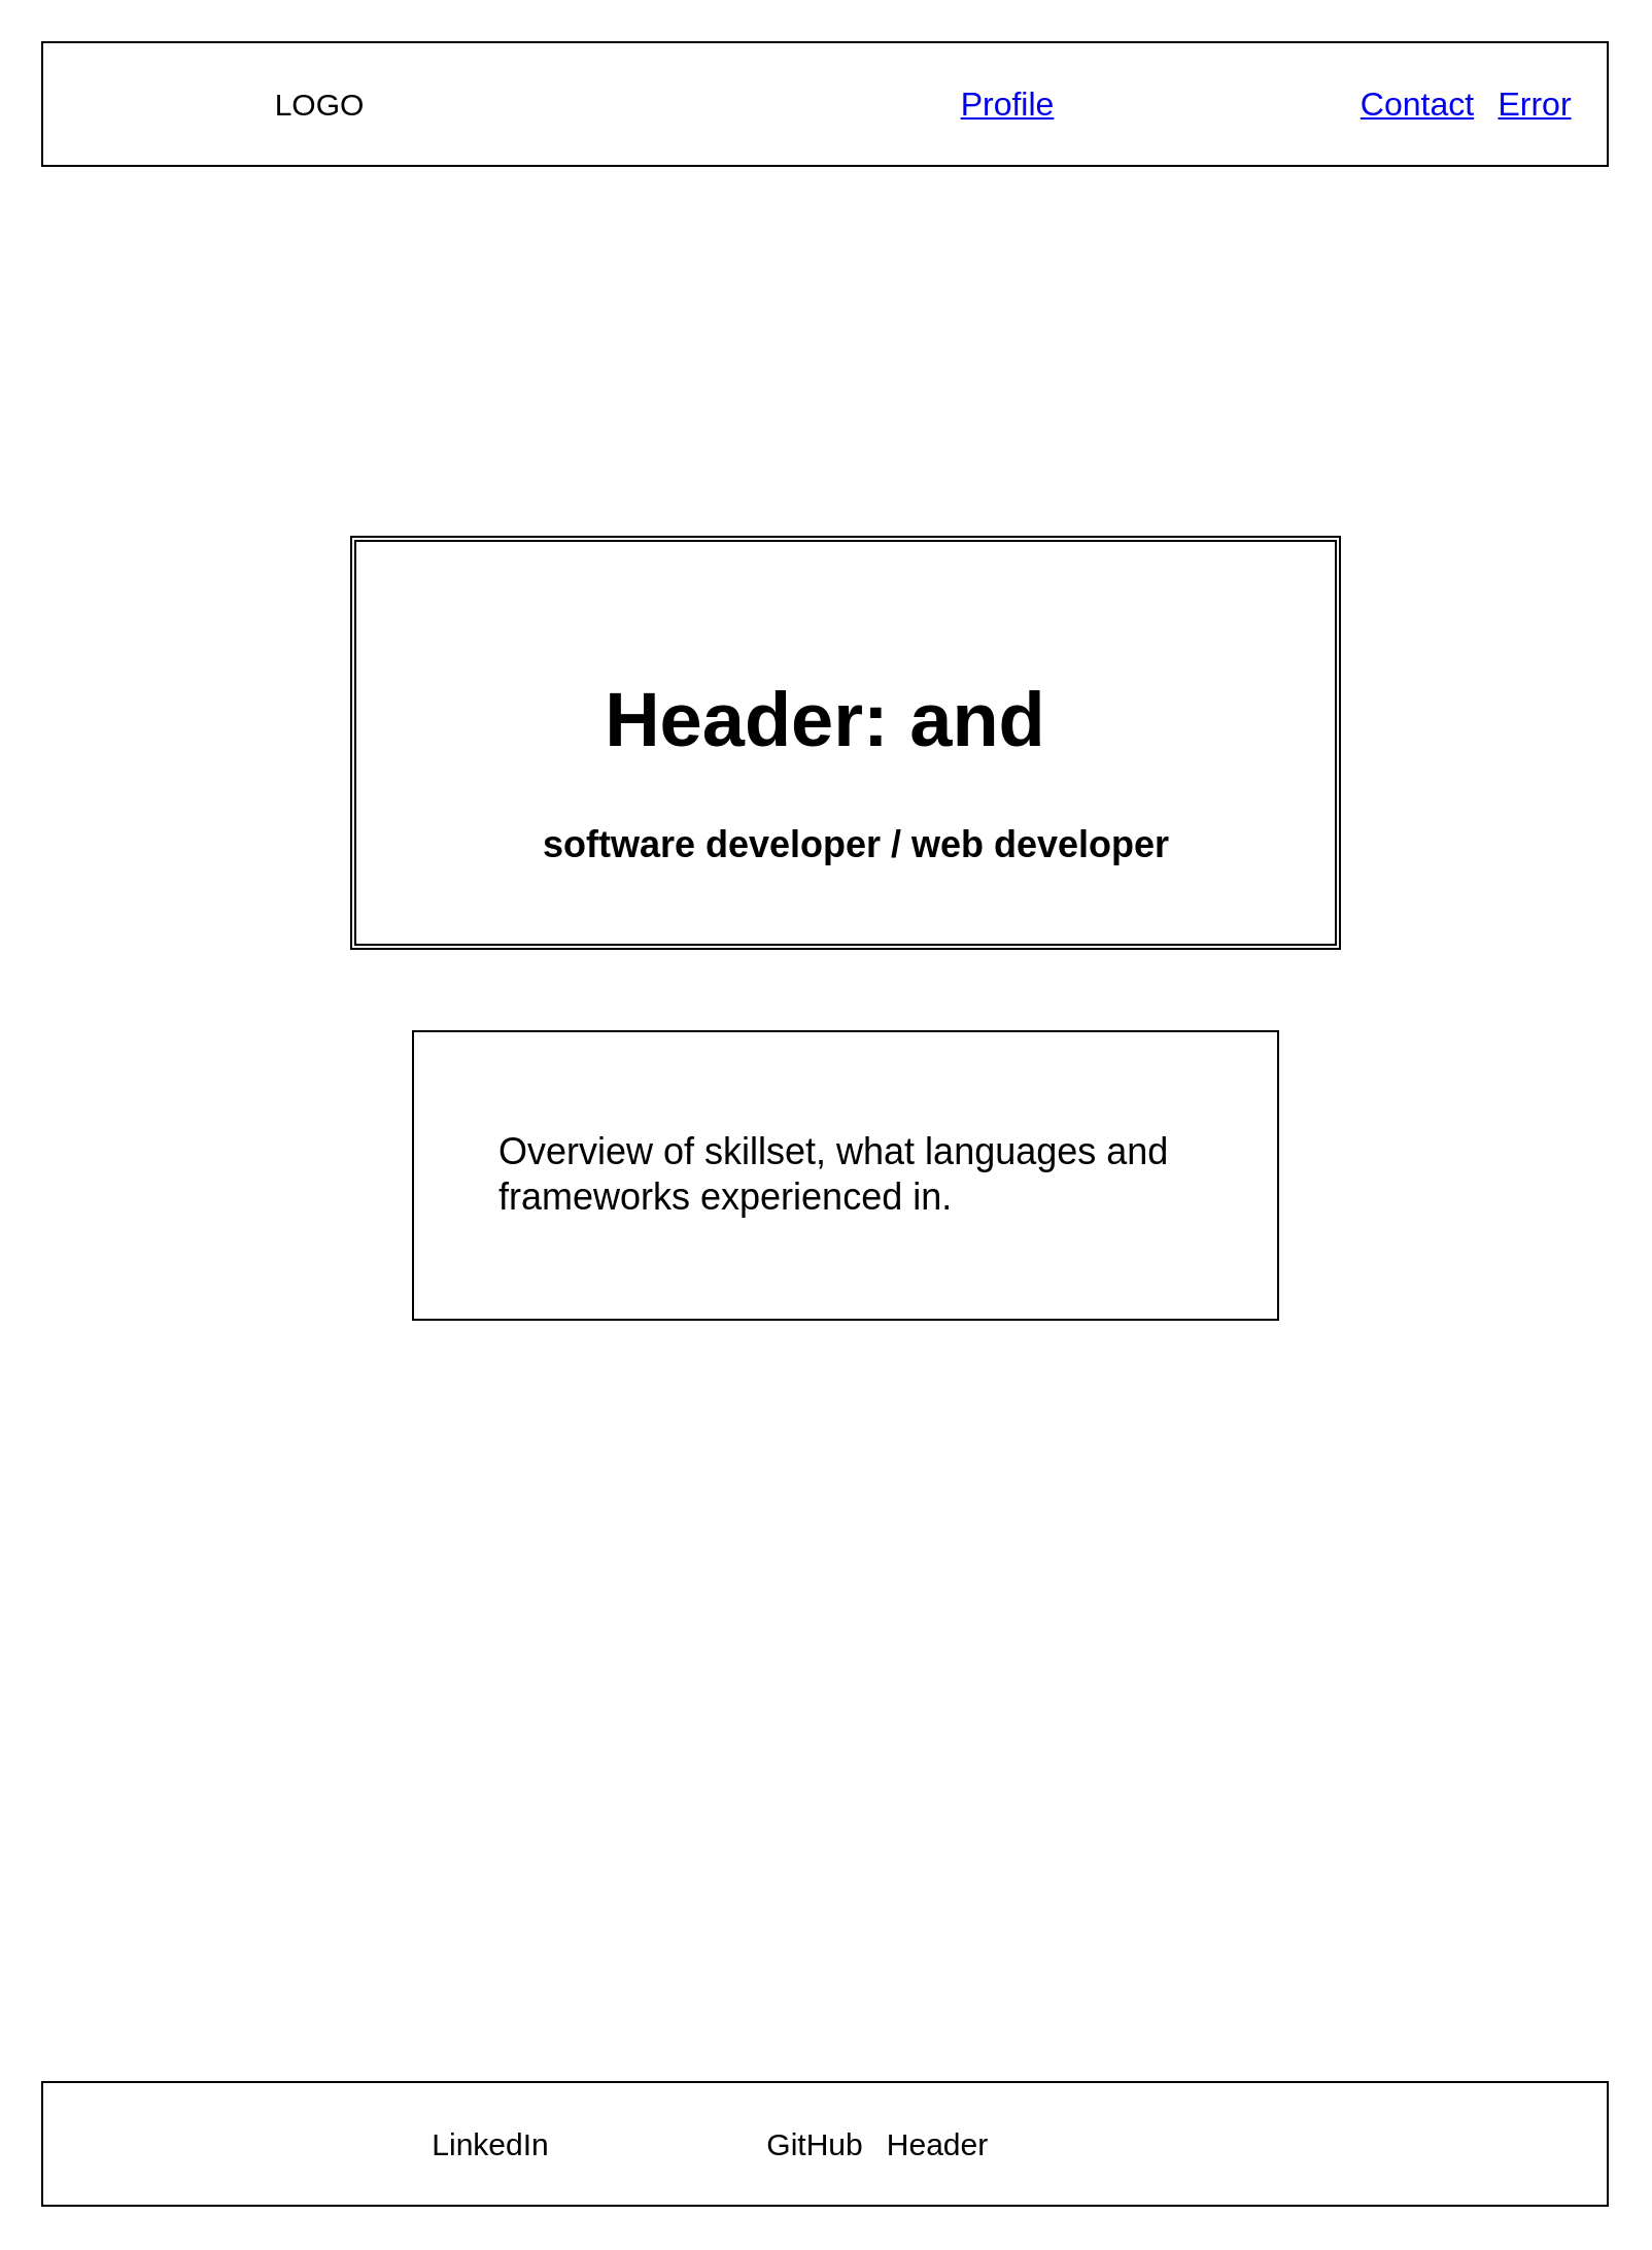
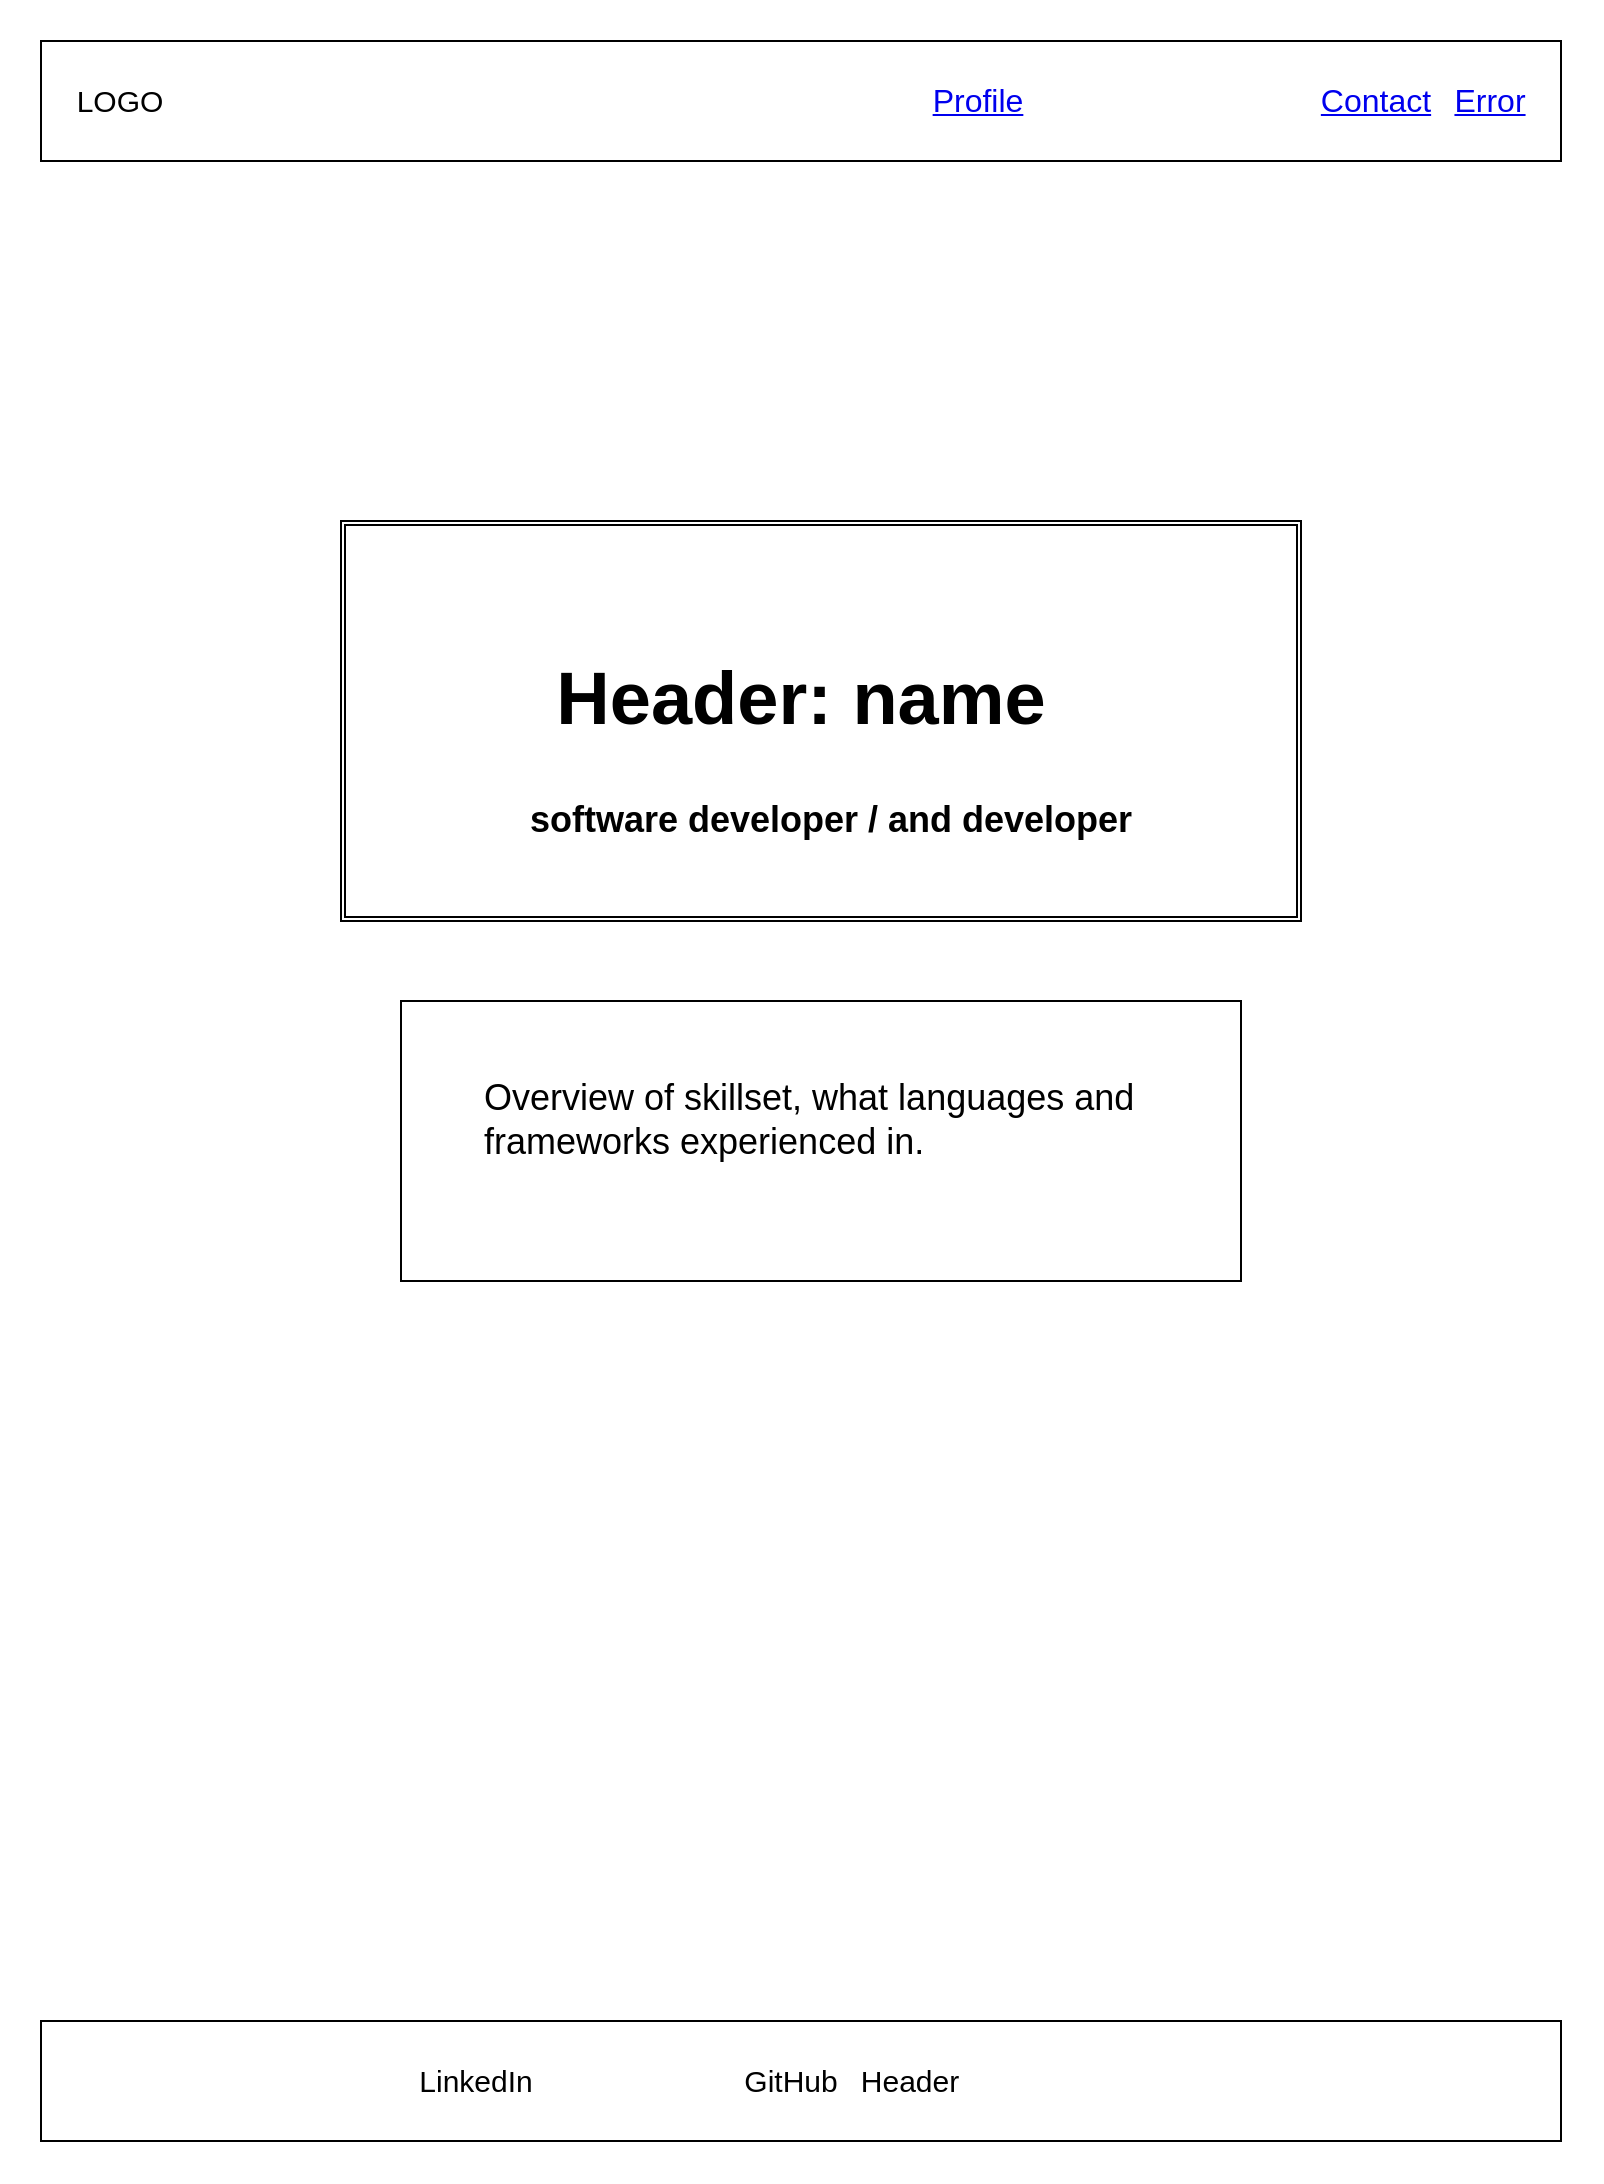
  <mxCell id="0" />
  <mxCell id="1" parent="0" />
  <mxCell id="2" value="" style="rounded=0;whiteSpace=wrap;html=1;sketch=0;" parent="1" vertex="1"><mxGeometry x="20" y="1010" width="760" height="60" as="geometry" /></mxCell>
  <mxCell id="3" value="" style="rounded=0;whiteSpace=wrap;html=1;sketch=0;" parent="1" vertex="1"><mxGeometry x="20" y="20" width="760" height="60" as="geometry" /></mxCell>
- <mxCell id="4" value="&lt;font style=&quot;font-size: 15px&quot;&gt;LOGO&lt;/font&gt;" style="text;html=1;strokeColor=none;fillColor=none;align=center;verticalAlign=middle;whiteSpace=wrap;rounded=0;sketch=0;" parent="1" vertex="1"><mxGeometry x="125" y="25" width="60" height="50" as="geometry" /></mxCell>
+ <mxCell id="4" value="&lt;font style=&quot;font-size: 15px&quot;&gt;LOGO&lt;/font&gt;" style="text;html=1;strokeColor=none;fillColor=none;align=center;verticalAlign=middle;whiteSpace=wrap;rounded=0;sketch=0;" parent="1" vertex="1"><mxGeometry x="30" y="25" width="60" height="50" as="geometry" /></mxCell>
  <mxCell id="5" value="&lt;font style=&quot;font-size: 15px&quot;&gt;LinkedIn&lt;/font&gt;" style="text;html=1;strokeColor=none;fillColor=none;align=center;verticalAlign=middle;whiteSpace=wrap;rounded=0;sketch=0;" parent="1" vertex="1"><mxGeometry x="203" y="1012.5" width="70" height="55" as="geometry" /></mxCell>
  <mxCell id="6" value="" style="shape=ext;double=1;rounded=0;whiteSpace=wrap;html=1;sketch=0;" parent="1" vertex="1"><mxGeometry x="170" y="260" width="480" height="200" as="geometry" /></mxCell>
  <mxCell id="7" value="" style="rounded=0;whiteSpace=wrap;html=1;sketch=0;" parent="1" vertex="1"><mxGeometry x="200" y="500" width="420" height="140" as="geometry" /></mxCell>
- <mxCell id="8" value="&lt;font style=&quot;font-size: 37px&quot;&gt;Header: and&lt;/font&gt;" style="text;strokeColor=none;fillColor=none;html=1;fontSize=24;fontStyle=1;verticalAlign=middle;align=center;rounded=0;sketch=0;" parent="1" vertex="1"><mxGeometry x="287.5" y="302.5" width="225" height="95" as="geometry" /></mxCell>
+ <mxCell id="8" value="&lt;font style=&quot;font-size: 37px&quot;&gt;Header: name&lt;/font&gt;" style="text;strokeColor=none;fillColor=none;html=1;fontSize=24;fontStyle=1;verticalAlign=middle;align=center;rounded=0;sketch=0;" parent="1" vertex="1"><mxGeometry x="287.5" y="302.5" width="225" height="95" as="geometry" /></mxCell>
  <mxCell id="9" value="&lt;font style=&quot;font-size: 15px&quot;&gt;GitHub&lt;/font&gt;" style="text;html=1;strokeColor=none;fillColor=none;align=center;verticalAlign=middle;whiteSpace=wrap;rounded=0;sketch=0;" parent="1" vertex="1"><mxGeometry x="363" y="1012.5" width="65" height="55" as="geometry" /></mxCell>
  <mxCell id="10" value="&lt;font style=&quot;font-size: 15px&quot;&gt;Header&lt;/font&gt;" style="text;html=1;strokeColor=none;fillColor=none;align=center;verticalAlign=middle;whiteSpace=wrap;rounded=0;sketch=0;" parent="1" vertex="1"><mxGeometry x="420" y="1012.5" width="70" height="55" as="geometry" /></mxCell>
- <mxCell id="11" value="&lt;font size=&quot;4&quot;&gt;Overview of skillset, what languages and frameworks experienced in.&amp;nbsp;&lt;/font&gt;" style="text;html=1;strokeColor=none;fillColor=none;align=left;verticalAlign=middle;whiteSpace=wrap;rounded=0;sketch=0;" parent="1" vertex="1"><mxGeometry x="240" y="530" width="340" height="80" as="geometry" /></mxCell>
- <mxCell id="12" value="software developer / web developer" style="text;strokeColor=none;fillColor=none;html=1;fontSize=18;fontStyle=1;verticalAlign=middle;align=center;rounded=0;sketch=0;" parent="1" vertex="1"><mxGeometry x="200" y="390" width="430" height="40" as="geometry" /></mxCell>
+ <mxCell id="11" value="&lt;font size=&quot;4&quot;&gt;Overview of skillset, what languages and frameworks experienced in.&amp;nbsp;&lt;/font&gt;" style="text;html=1;strokeColor=none;fillColor=none;align=left;verticalAlign=middle;whiteSpace=wrap;rounded=0;sketch=0;" parent="1" vertex="1"><mxGeometry x="240" y="520" width="340" height="80" as="geometry" /></mxCell>
+ <mxCell id="12" value="software developer / and developer" style="text;strokeColor=none;fillColor=none;html=1;fontSize=18;fontStyle=1;verticalAlign=middle;align=center;rounded=0;sketch=0;" parent="1" vertex="1"><mxGeometry x="200" y="390" width="430" height="40" as="geometry" /></mxCell>
  <mxCell id="13" value="Profile" style="text;html=1;strokeColor=none;fillColor=none;whiteSpace=wrap;align=center;verticalAlign=middle;fontColor=#0000EE;fontStyle=4;rounded=0;sketch=0;fontSize=16;" parent="1" vertex="1"><mxGeometry x="459" y="22.5" width="60" height="55" as="geometry" /></mxCell>
  <mxCell id="14" value="Error" style="text;html=1;strokeColor=none;fillColor=none;whiteSpace=wrap;align=center;verticalAlign=middle;fontColor=#0000EE;fontStyle=4;rounded=0;sketch=0;fontSize=16;" parent="1" vertex="1"><mxGeometry x="715" y="22.5" width="60" height="55" as="geometry" /></mxCell>
  <mxCell id="15" value="Contact" style="text;html=1;strokeColor=none;fillColor=none;whiteSpace=wrap;align=center;verticalAlign=middle;fontColor=#0000EE;fontStyle=4;rounded=0;sketch=0;fontSize=16;" parent="1" vertex="1"><mxGeometry x="658" y="22.5" width="60" height="55" as="geometry" /></mxCell>
